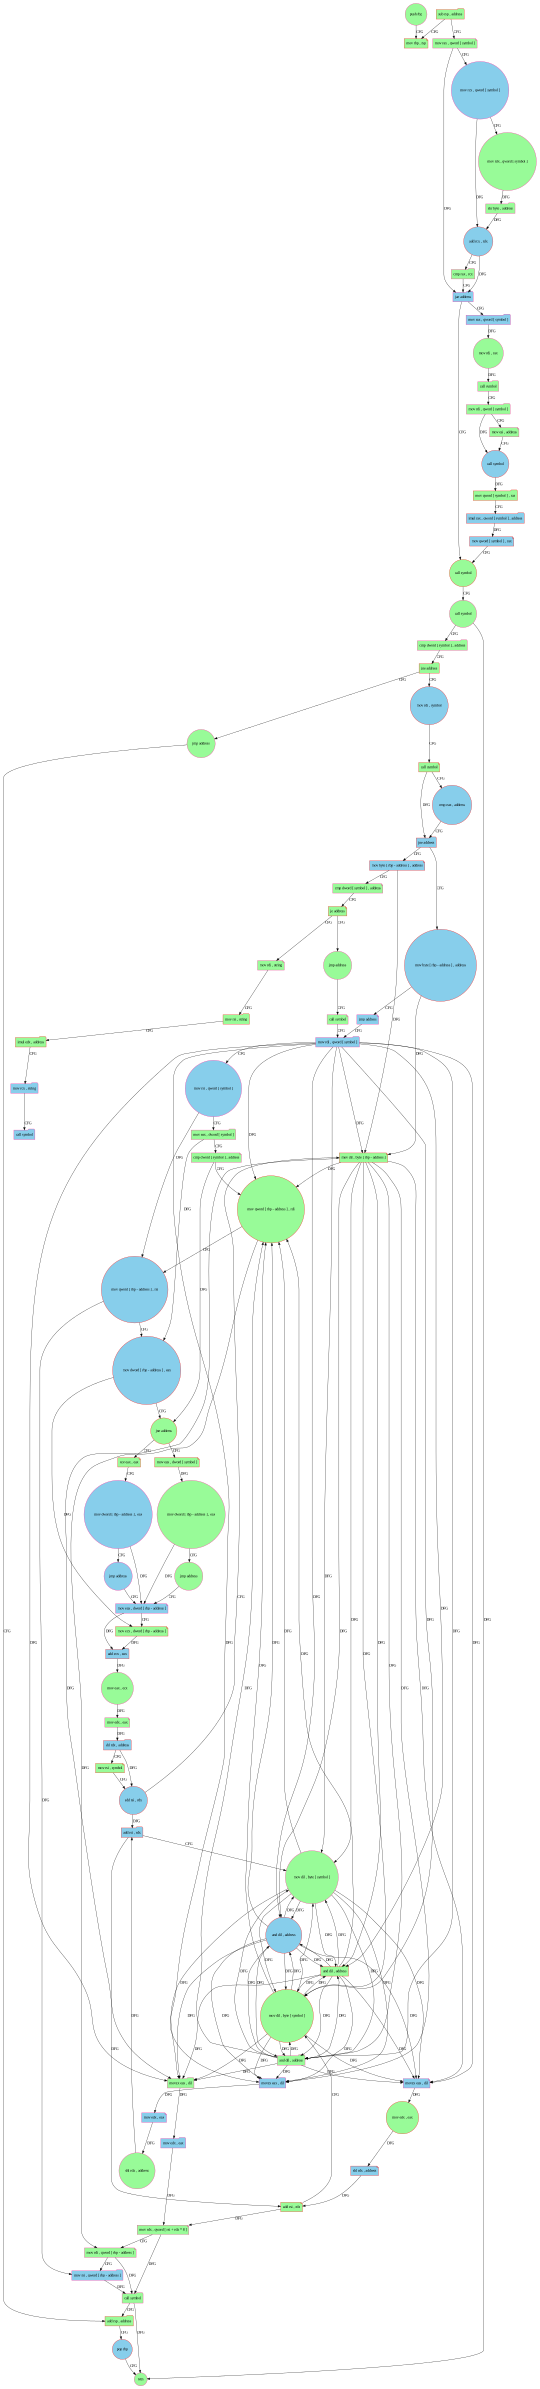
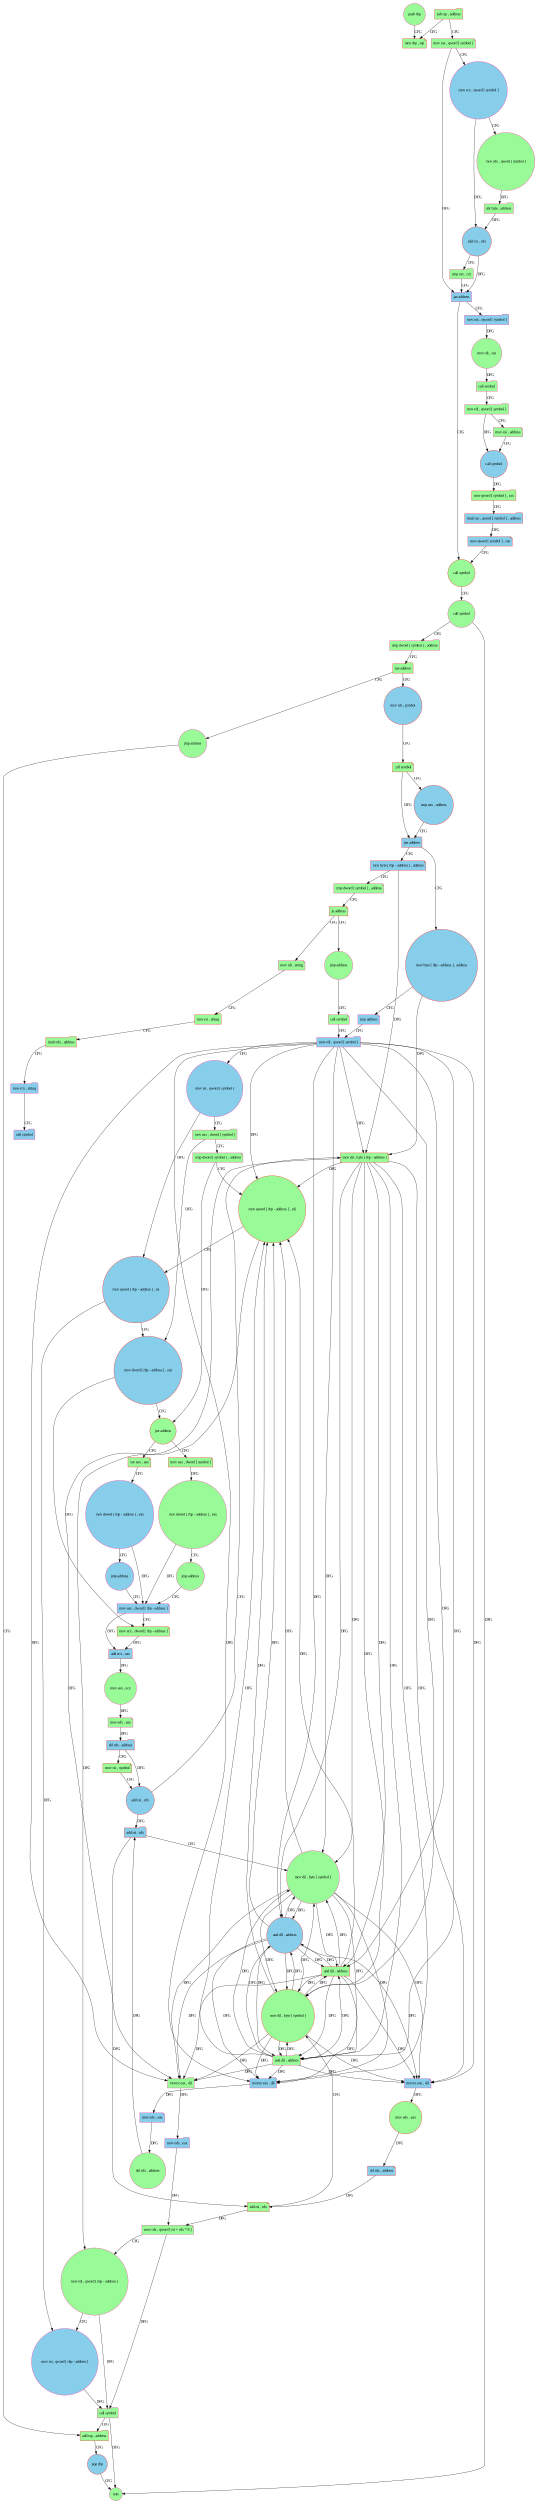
  digraph {
    fontname="Liberation Serif"
    node [color=deeppink fillcolor=palegreen fontname="Liberation Serif" shape=circle style=filled]
    edge [fontname="Liberation Serif"]
    n1 [label="push rbp"]
    n2 [color=red label="mov rbp , rsp" shape=note]
    n3 [color=red label="sub rsp , address" shape=folder]
    n4 [label="mov rax , qword [ symbol ]" shape=note]
    n5 [fillcolor=skyblue label="mov rcx , qword [ symbol ]"]
    n6 [fillcolor=skyblue label="jae address" shape=folder]
    n7 [label="mov rdx , qword [ symbol ]"]
    n8 [color=red fillcolor=skyblue label="add rcx , rdx"]
    n9 [color=red label="call symbol"]
    n10 [fillcolor=skyblue label="mov rax , qword [ symbol ]" shape=folder]
    n11 [label="shr byte , address" shape=folder]
    n12 [label="cmp rax , rcx" shape=folder]
    n13 [label="call symbol"]
    n14 [label="mov rdi , rax"]
    n15 [label="cmp dword [ symbol ] , address" shape=folder]
    n16 [label=retn]
    n17 [label="call symbol" shape=folder]
    n18 [color=red label="jne address" shape=folder]
    n19 [color=red fillcolor=skyblue label="mov rdi , symbol"]
    n20 [label="jmp address"]
    n21 [color=red label="call symbol" shape=note]
    n22 [color=red label="add rsp , address" shape=folder]
    n23 [color=red fillcolor=skyblue label="cmp eax , address"]
    n24 [color=red fillcolor=skyblue label="jne address" shape=folder]
    n25 [color=red fillcolor=skyblue label="pop rbp"]
    n26 [label="mov rdi , qword [ symbol ]" shape=folder]
    n27 [label="mov esi , address" shape=note]
    n28 [color=red fillcolor=skyblue label="call symbol"]
    n29 [color=red label="mov qword [ symbol ] , rax" shape=folder]
    n30 [color=red fillcolor=skyblue label="imul rax , qword [ symbol ] , address" shape=folder]
    n31 [color=red fillcolor=skyblue label="mov qword [ symbol ] , rax" shape=note]
    n32 [color=red fillcolor=skyblue label="mov byte [ rbp - address ] , address" shape=note]
    n33 [color=red fillcolor=skyblue label="mov byte [ rbp - address ] , address"]
    n34 [label="cmp dword [ symbol ] , address" shape=note]
    n35 [color=red label="mov dil , byte [ rbp - address ]" shape=note]
    n36 [fillcolor=skyblue label="jmp address" shape=note]
    n37 [color=red label="je address" shape=note]
    n38 [color=red label="mov qword [ rbp - address ] , rdi"]
    n39 [color=red fillcolor=skyblue label="and dil , address"]
    n40 [fillcolor=skyblue label="movzx eax , dil" shape=folder]
    n41 [label="mov dil , byte [ symbol ]"]
    n42 [label="and dil , address" shape=folder]
    n43 [fillcolor=skyblue label="movzx eax , dil" shape=note]
    n44 [color=red label="mov dil , byte [ symbol ]"]
    n45 [color=red label="and dil , address" shape=folder]
    n46 [label="movzx eax , dil" shape=folder]
    n47 [fillcolor=skyblue label="mov rdi , qword [ symbol ]" shape=folder]
    n48 [label="mov rdi , string" shape=note]
    n49 [label="jmp address"]
    n50 [color=red label="mov rsi , string" shape=folder]
    n51 [label="call symbol" shape=note]
    n52 [color=red label="imul edx , address" shape=folder]
    n53 [fillcolor=skyblue label="mov rsi , qword [ symbol ]"]
    n54 [label="mov eax , dword [ symbol ]" shape=folder]
    n55 [color=red fillcolor=skyblue label="mov qword [ rbp - address ] , rsi"]
-   n56 [label="mov rdi , qword [ rbp - address ]" shape=note]
+   n56 [label="mov rdi , qword [ rbp - address ]"]
    n57 [fillcolor=skyblue label="mov edx , eax" shape=note]
    n58 [color=red label="mov edx , eax"]
    n59 [fillcolor=skyblue label="mov edx , eax" shape=folder]
    n60 [fillcolor=skyblue label="mov rcx , string" shape=folder]
    n61 [fillcolor=skyblue label="call symbol" shape=folder]
    n62 [label="cmp dword [ symbol ] , address" shape=note]
    n63 [color=red fillcolor=skyblue label="mov dword [ rbp - address ] , eax"]
-   n64 [fillcolor=skyblue label="mov rsi , qword [ rbp - address ]" shape=folder]
+   n64 [fillcolor=skyblue label="mov rsi , qword [ rbp - address ]"]
    n65 [color=red label="jne address"]
    n66 [color=red label="mov ecx , dword [ rbp - address ]" shape=note]
    n67 [color=red label="xor eax , eax" shape=note]
    n68 [color=red label="mov eax , dword [ symbol ]" shape=note]
    n69 [label="call symbol" shape=folder]
    n70 [color=red fillcolor=skyblue label="add ecx , eax" shape=folder]
    n71 [fillcolor=skyblue label="mov dword [ rbp - address ] , eax"]
    n72 [label="mov dword [ rbp - address ] , eax"]
    n73 [fillcolor=skyblue label="jmp address"]
    n74 [fillcolor=skyblue label="mov eax , dword [ rbp - address ]" shape=note]
    n75 [label="jmp address"]
    n76 [label="mov eax , ecx"]
    n77 [label="mov edx , eax" shape=note]
    n78 [color=red fillcolor=skyblue label="shl rdx , address" shape=folder]
    n79 [color=red label="mov rsi , symbol" shape=note]
    n80 [color=red fillcolor=skyblue label="add rsi , rdx"]
    n81 [color=red fillcolor=skyblue label="add rsi , rdx" shape=folder]
    n82 [color=red label="add rsi , rdx" shape=note]
    n83 [label="shl rdx , address"]
    n84 [label="mov rdx , qword [ rsi + rdx * 8 ]" shape=note]
    n85 [color=red fillcolor=skyblue label="shl rdx , address" shape=note]
    n1 -> n2 [label=CFG]
    n3 -> n2 [label=CFG]
    n3 -> n4 [label=CFG]
    n4 -> n5 [label=CFG]
    n4 -> n6 [label=DFG]
    n5 -> n7 [label=CFG]
    n5 -> n8 [label=DFG]
    n6 -> n9 [label=CFG]
    n6 -> n10 [label=CFG]
    n7 -> n11 [label=DFG]
    n8 -> n6 [label=DFG]
    n8 -> n12 [label=CFG]
    n9 -> n13 [label=CFG]
    n10 -> n14 [label=DFG]
    n11 -> n8 [label=DFG]
    n12 -> n6 [label=CFG]
    n13 -> n15 [label=CFG]
    n13 -> n16 [label=DFG]
    n14 -> n17 [label=DFG]
    n15 -> n18 [label=CFG]
    n17 -> n26 [label=CFG]
    n18 -> n19 [label=CFG]
    n18 -> n20 [label=CFG]
    n19 -> n21 [label=CFG]
    n20 -> n22 [label=CFG]
    n21 -> n23 [label=CFG]
    n21 -> n24 [label=DFG]
    n22 -> n25 [label=CFG]
    n23 -> n24 [label=CFG]
    n24 -> n32 [label=CFG]
    n24 -> n33 [label=CFG]
    n25 -> n16 [label=CFG]
    n26 -> n27 [label=CFG]
    n26 -> n28 [label=DFG]
    n27 -> n28 [label=CFG]
    n28 -> n29 [label=DFG]
    n29 -> n30 [label=CFG]
    n30 -> n31 [label=DFG]
    n31 -> n9 [label=CFG]
    n32 -> n34 [label=CFG]
    n32 -> n35 [label=DFG]
    n33 -> n35 [label=DFG]
    n33 -> n36 [label=CFG]
    n34 -> n37 [label=CFG]
    n35 -> n38 [label=DFG]
    n35 -> n39 [label=DFG]
    n35 -> n40 [label=DFG]
    n35 -> n41 [label=DFG]
    n35 -> n42 [label=DFG]
    n35 -> n43 [label=DFG]
    n35 -> n44 [label=DFG]
    n35 -> n45 [label=DFG]
    n35 -> n46 [label=DFG]
    n36 -> n47 [label=CFG]
    n37 -> n48 [label=CFG]
    n37 -> n49 [label=CFG]
    n38 -> n55 [label=CFG]
    n38 -> n56 [label=DFG]
    n39 -> n38 [label=DFG]
    n39 -> n40 [label=DFG]
    n39 -> n41 [label=DFG]
    n39 -> n42 [label=DFG]
    n39 -> n43 [label=DFG]
    n39 -> n44 [label=DFG]
    n39 -> n45 [label=DFG]
    n39 -> n46 [label=DFG]
    n40 -> n57 [label=DFG]
    n41 -> n38 [label=DFG]
    n41 -> n39 [label=DFG]
    n41 -> n40 [label=DFG]
    n41 -> n42 [label=DFG]
    n41 -> n43 [label=DFG]
    n41 -> n44 [label=DFG]
    n41 -> n45 [label=DFG]
    n41 -> n46 [label=DFG]
    n42 -> n38 [label=DFG]
    n42 -> n39 [label=DFG]
    n42 -> n40 [label=DFG]
    n42 -> n41 [label=DFG]
    n42 -> n43 [label=DFG]
    n42 -> n44 [label=DFG]
    n42 -> n45 [label=DFG]
    n42 -> n46 [label=DFG]
    n43 -> n58 [label=DFG]
    n44 -> n38 [label=DFG]
    n44 -> n39 [label=DFG]
    n44 -> n40 [label=DFG]
    n44 -> n41 [label=DFG]
    n44 -> n42 [label=DFG]
    n44 -> n43 [label=DFG]
    n44 -> n45 [label=DFG]
    n44 -> n46 [label=DFG]
    n45 -> n38 [label=DFG]
    n45 -> n39 [label=DFG]
    n45 -> n40 [label=DFG]
    n45 -> n41 [label=DFG]
    n45 -> n42 [label=DFG]
    n45 -> n43 [label=DFG]
    n45 -> n44 [label=DFG]
    n45 -> n46 [label=DFG]
    n46 -> n59 [label=DFG]
    n47 -> n35 [label=DFG]
    n47 -> n38 [label=DFG]
    n47 -> n39 [label=DFG]
    n47 -> n40 [label=DFG]
    n47 -> n41 [label=DFG]
    n47 -> n42 [label=DFG]
    n47 -> n43 [label=DFG]
    n47 -> n44 [label=DFG]
    n47 -> n45 [label=DFG]
    n47 -> n46 [label=DFG]
    n47 -> n53 [label=CFG]
    n48 -> n50 [label=CFG]
    n49 -> n51 [label=CFG]
    n50 -> n52 [label=CFG]
    n51 -> n47 [label=CFG]
    n52 -> n60 [label=CFG]
    n53 -> n54 [label=CFG]
    n53 -> n55 [label=DFG]
    n54 -> n62 [label=CFG]
    n54 -> n63 [label=DFG]
    n55 -> n63 [label=CFG]
    n55 -> n64 [label=DFG]
    n56 -> n64 [label=CFG]
    n56 -> n69 [label=DFG]
    n57 -> n83 [label=DFG]
    n58 -> n85 [label=DFG]
    n59 -> n84 [label=DFG]
    n60 -> n61 [label=CFG]
    n62 -> n38 [label=CFG]
    n62 -> n65 [label=DFG]
    n63 -> n65 [label=CFG]
    n63 -> n66 [label=DFG]
    n64 -> n69 [label=DFG]
    n65 -> n67 [label=CFG]
    n65 -> n68 [label=CFG]
    n66 -> n70 [label=DFG]
    n67 -> n71 [label=CFG]
    n68 -> n72 [label=DFG]
    n69 -> n16 [label=DFG]
    n69 -> n22 [label=CFG]
    n70 -> n76 [label=DFG]
    n71 -> n73 [label=CFG]
    n71 -> n74 [label=DFG]
    n72 -> n74 [label=DFG]
    n72 -> n75 [label=CFG]
    n73 -> n74 [label=CFG]
    n74 -> n66 [label=CFG]
    n74 -> n70 [label=DFG]
    n75 -> n74 [label=CFG]
    n76 -> n77 [label=DFG]
    n77 -> n78 [label=DFG]
    n78 -> n79 [label=CFG]
    n78 -> n80 [label=DFG]
    n79 -> n80 [label=CFG]
    n80 -> n35 [label=CFG]
    n80 -> n81 [label=DFG]
    n81 -> n41 [label=CFG]
    n81 -> n82 [label=DFG]
    n82 -> n44 [label=CFG]
    n82 -> n84 [label=DFG]
    n83 -> n81 [label=DFG]
    n84 -> n56 [label=CFG]
    n84 -> n69 [label=DFG]
    n85 -> n82 [label=DFG]
  }
